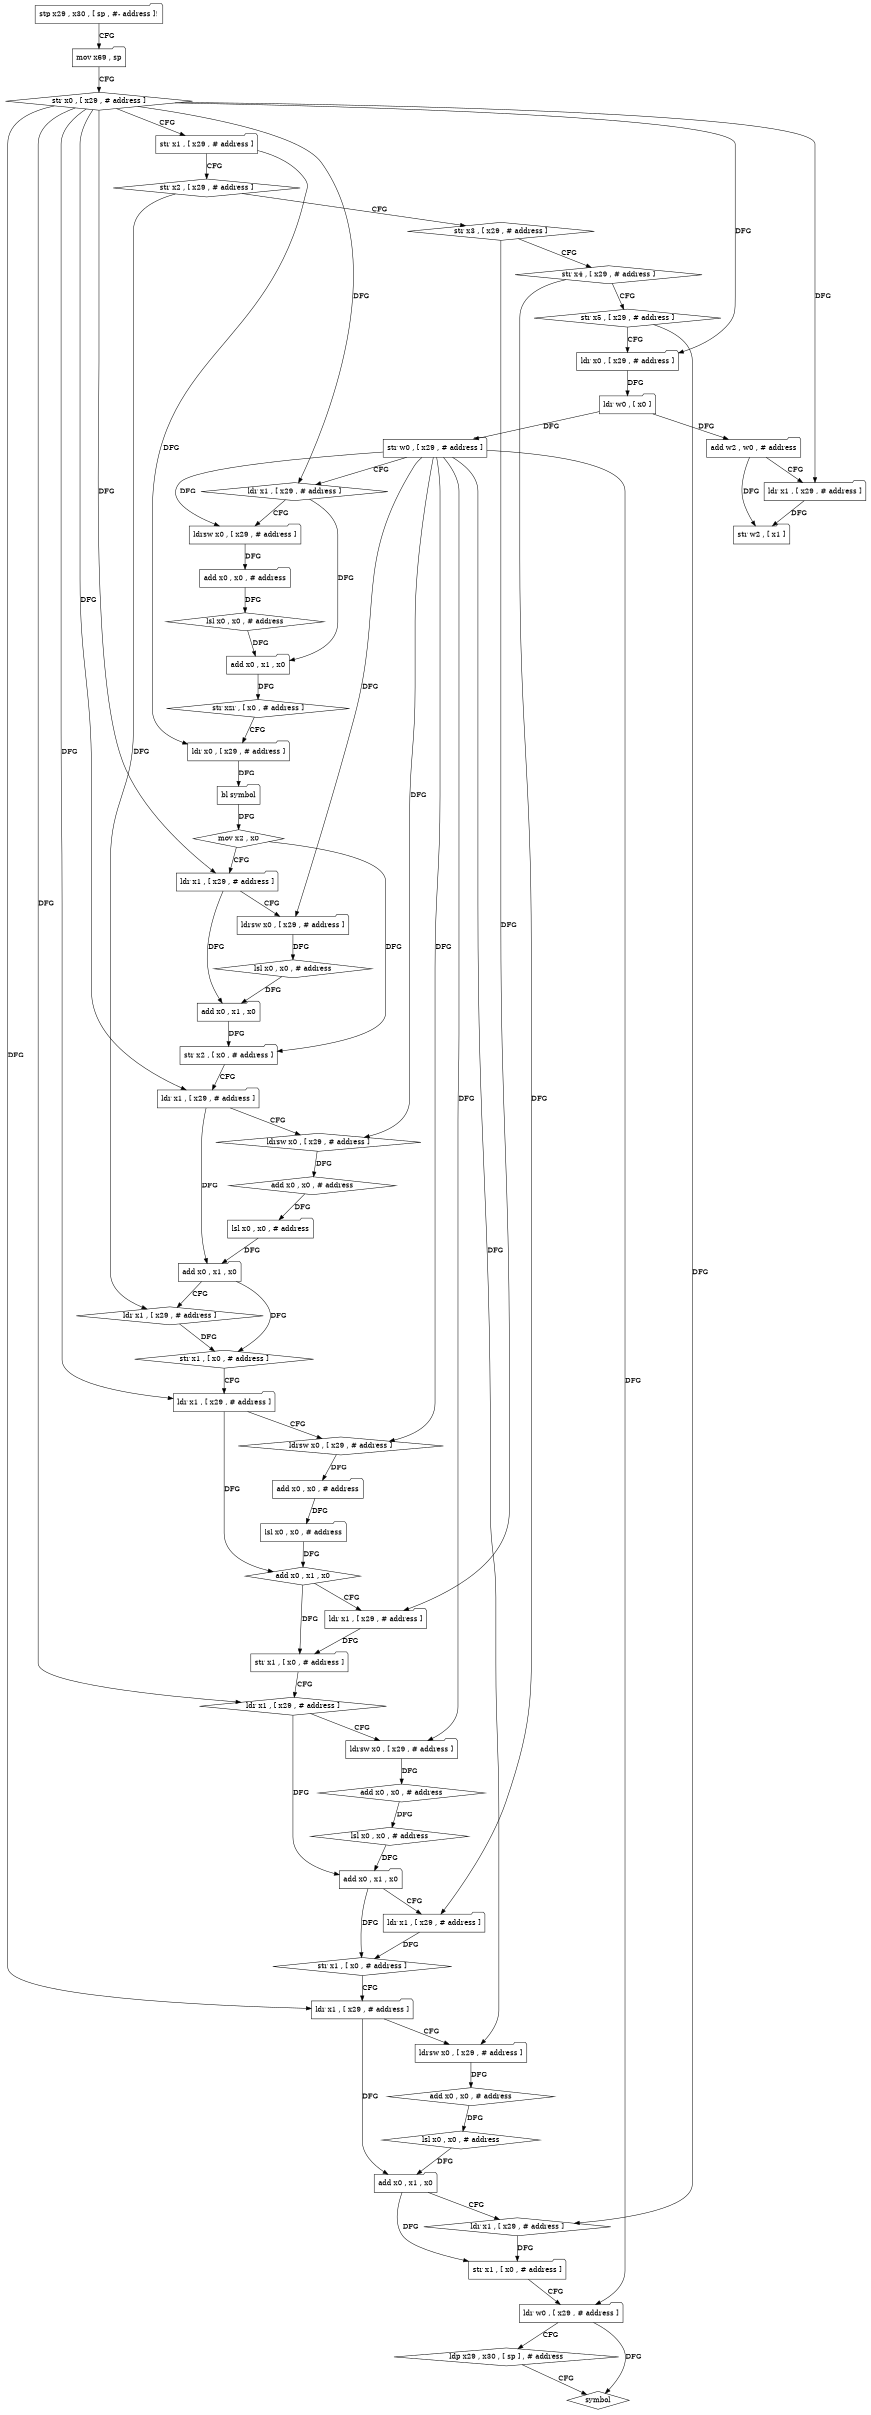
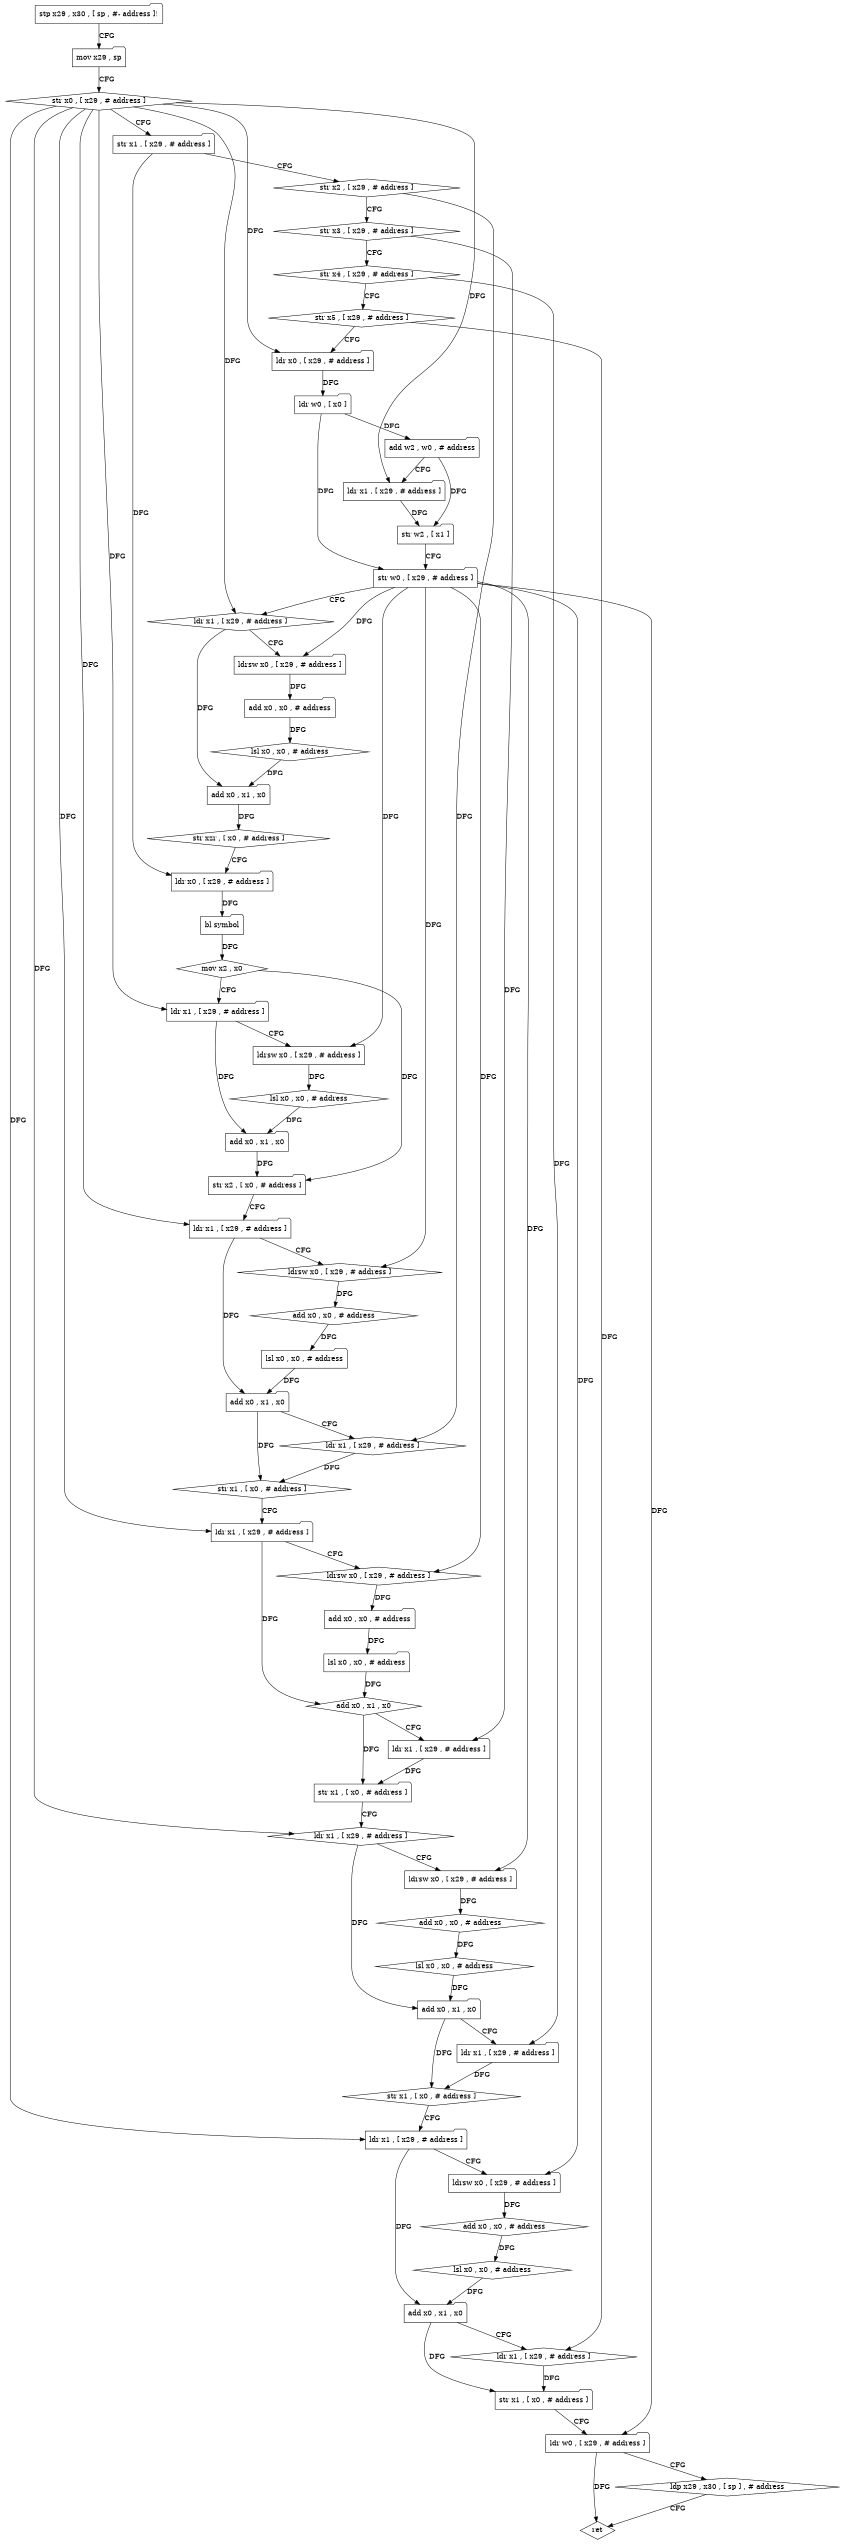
  digraph {
    node [shape=folder]
    n1 [label="stp x29 , x30 , [ sp , #- address ]!"]
-   n2 [label="mov x69 , sp"]
+   n2 [label="mov x29 , sp"]
    n3 [label="str x0 , [ x29 , # address ]" shape=diamond]
    n4 [label="str x1 , [ x29 , # address ]"]
    n5 [label="ldr x0 , [ x29 , # address ]"]
    n6 [label="ldr x1 , [ x29 , # address ]"]
    n7 [label="ldr x1 , [ x29 , # address ]" shape=diamond]
    n8 [label="ldr x1 , [ x29 , # address ]"]
    n9 [label="ldr x1 , [ x29 , # address ]"]
    n10 [label="ldr x1 , [ x29 , # address ]"]
    n11 [label="ldr x1 , [ x29 , # address ]" shape=diamond]
    n12 [label="ldr x1 , [ x29 , # address ]"]
    n13 [label="str x2 , [ x29 , # address ]" shape=diamond]
    n14 [label="ldr x0 , [ x29 , # address ]"]
    n15 [label="ldr w0 , [ x0 ]"]
    n16 [label="str w2 , [ x1 ]"]
    n17 [label="ldrsw x0 , [ x29 , # address ]"]
    n18 [label="add x0 , x1 , x0"]
    n19 [label="ldrsw x0 , [ x29 , # address ]"]
    n20 [label="add x0 , x1 , x0"]
    n21 [label="ldrsw x0 , [ x29 , # address ]" shape=diamond]
    n22 [label="add x0 , x1 , x0"]
    n23 [label="ldrsw x0 , [ x29 , # address ]" shape=diamond]
    n24 [label="add x0 , x1 , x0" shape=diamond]
    n25 [label="ldrsw x0 , [ x29 , # address ]"]
    n26 [label="add x0 , x1 , x0"]
    n27 [label="ldrsw x0 , [ x29 , # address ]"]
    n28 [label="add x0 , x1 , x0"]
    n29 [label="str x3 , [ x29 , # address ]" shape=diamond]
    n30 [label="ldr x1 , [ x29 , # address ]" shape=diamond]
    n31 [label="bl symbol"]
    n32 [label="str x4 , [ x29 , # address ]" shape=diamond]
    n33 [label="ldr x1 , [ x29 , # address ]"]
    n34 [label="str x1 , [ x0 , # address ]" shape=diamond]
    n35 [label="str x5 , [ x29 , # address ]" shape=diamond]
    n36 [label="ldr x1 , [ x29 , # address ]"]
    n37 [label="str x1 , [ x0 , # address ]"]
    n38 [label="ldr x1 , [ x29 , # address ]" shape=diamond]
    n39 [label="str x1 , [ x0 , # address ]" shape=diamond]
    n40 [label="str x1 , [ x0 , # address ]"]
    n41 [label="add w2 , w0 , # address"]
    n42 [label="str w0 , [ x29 , # address ]"]
    n43 [label="ldr w0 , [ x29 , # address ]"]
    n44 [label="add x0 , x0 , # address"]
    n45 [label="lsl x0 , x0 , # address" shape=diamond]
    n46 [label="add x0 , x0 , # address" shape=diamond]
    n47 [label="add x0 , x0 , # address"]
    n48 [label="add x0 , x0 , # address" shape=diamond]
    n49 [label="add x0 , x0 , # address" shape=diamond]
    n50 [label="ldp x29 , x30 , [ sp ] , # address" shape=diamond]
-   n51 [label=symbol shape=diamond]
+   n51 [label=ret shape=diamond]
    n52 [label="str xzr , [ x0 , # address ]" shape=diamond]
    n53 [label="lsl x0 , x0 , # address" shape=diamond]
    n54 [label="mov x2 , x0" shape=diamond]
    n55 [label="str x2 , [ x0 , # address ]"]
    n56 [label="lsl x0 , x0 , # address"]
    n57 [label="lsl x0 , x0 , # address"]
    n58 [label="lsl x0 , x0 , # address" shape=diamond]
    n59 [label="lsl x0 , x0 , # address" shape=diamond]
    n1 -> n2 [label=CFG]
    n2 -> n3 [label=CFG]
    n3 -> n4 [label=CFG]
    n3 -> n5 [label=DFG]
    n3 -> n6 [label=DFG]
    n3 -> n7 [label=DFG]
    n3 -> n8 [label=DFG]
    n3 -> n9 [label=DFG]
    n3 -> n10 [label=DFG]
    n3 -> n11 [label=DFG]
    n3 -> n12 [label=DFG]
    n4 -> n13 [label=CFG]
    n4 -> n14 [label=DFG]
    n5 -> n15 [label=DFG]
    n6 -> n16 [label=DFG]
    n7 -> n17 [label=CFG]
    n7 -> n18 [label=DFG]
    n8 -> n19 [label=CFG]
    n8 -> n20 [label=DFG]
    n9 -> n21 [label=CFG]
    n9 -> n22 [label=DFG]
    n10 -> n23 [label=CFG]
    n10 -> n24 [label=DFG]
    n11 -> n25 [label=CFG]
    n11 -> n26 [label=DFG]
    n12 -> n27 [label=CFG]
    n12 -> n28 [label=DFG]
    n13 -> n29 [label=CFG]
    n13 -> n30 [label=DFG]
    n14 -> n31 [label=DFG]
    n15 -> n41 [label=DFG]
    n15 -> n42 [label=DFG]
+   n16 -> n42 [label=CFG]
    n17 -> n44 [label=DFG]
    n18 -> n52 [label=DFG]
    n19 -> n45 [label=DFG]
    n20 -> n55 [label=DFG]
    n21 -> n46 [label=DFG]
    n22 -> n30 [label=CFG]
    n22 -> n34 [label=DFG]
    n23 -> n47 [label=DFG]
    n24 -> n33 [label=CFG]
    n24 -> n37 [label=DFG]
    n25 -> n48 [label=DFG]
    n26 -> n36 [label=CFG]
    n26 -> n39 [label=DFG]
    n27 -> n49 [label=DFG]
    n28 -> n38 [label=CFG]
    n28 -> n40 [label=DFG]
    n29 -> n32 [label=CFG]
    n29 -> n33 [label=DFG]
    n30 -> n34 [label=DFG]
    n31 -> n54 [label=DFG]
    n32 -> n35 [label=CFG]
    n32 -> n36 [label=DFG]
    n33 -> n37 [label=DFG]
    n34 -> n10 [label=CFG]
    n35 -> n5 [label=CFG]
    n35 -> n38 [label=DFG]
    n36 -> n39 [label=DFG]
    n37 -> n11 [label=CFG]
    n38 -> n40 [label=DFG]
    n39 -> n12 [label=CFG]
    n40 -> n43 [label=CFG]
    n41 -> n6 [label=CFG]
    n41 -> n16 [label=DFG]
    n42 -> n7 [label=CFG]
    n42 -> n17 [label=DFG]
    n42 -> n19 [label=DFG]
    n42 -> n21 [label=DFG]
    n42 -> n23 [label=DFG]
    n42 -> n25 [label=DFG]
    n42 -> n27 [label=DFG]
    n42 -> n43 [label=DFG]
    n43 -> n50 [label=CFG]
    n43 -> n51 [label=DFG]
    n44 -> n53 [label=DFG]
    n45 -> n20 [label=DFG]
    n46 -> n56 [label=DFG]
    n47 -> n57 [label=DFG]
    n48 -> n58 [label=DFG]
    n49 -> n59 [label=DFG]
    n50 -> n51 [label=CFG]
    n52 -> n14 [label=CFG]
    n53 -> n18 [label=DFG]
    n54 -> n8 [label=CFG]
    n54 -> n55 [label=DFG]
    n55 -> n9 [label=CFG]
    n56 -> n22 [label=DFG]
    n57 -> n24 [label=DFG]
    n58 -> n26 [label=DFG]
    n59 -> n28 [label=DFG]
  }
